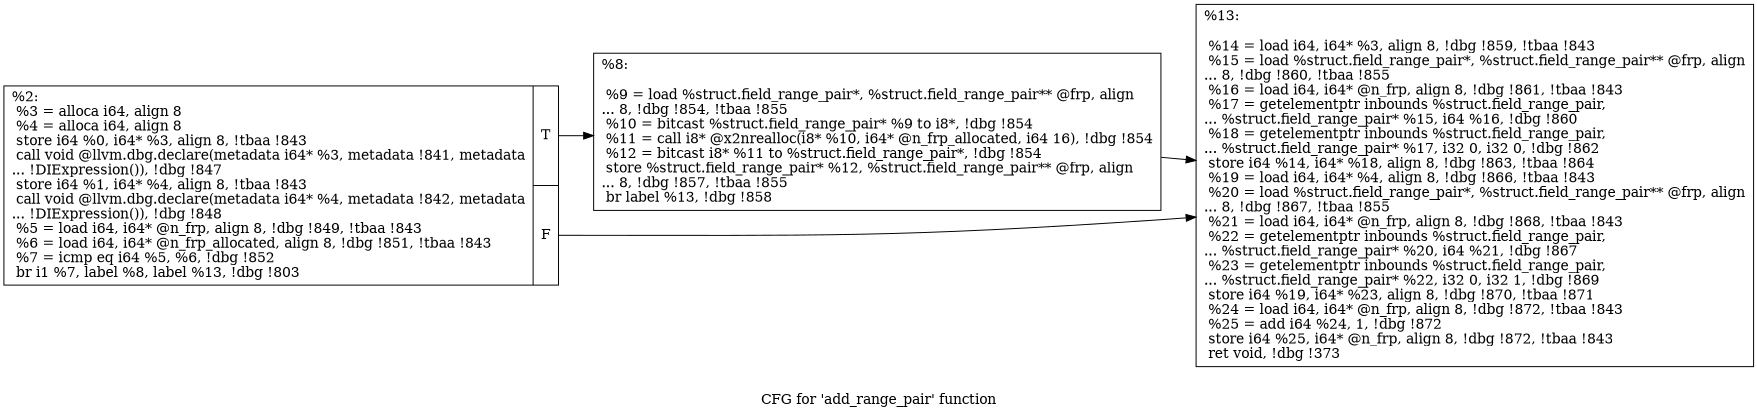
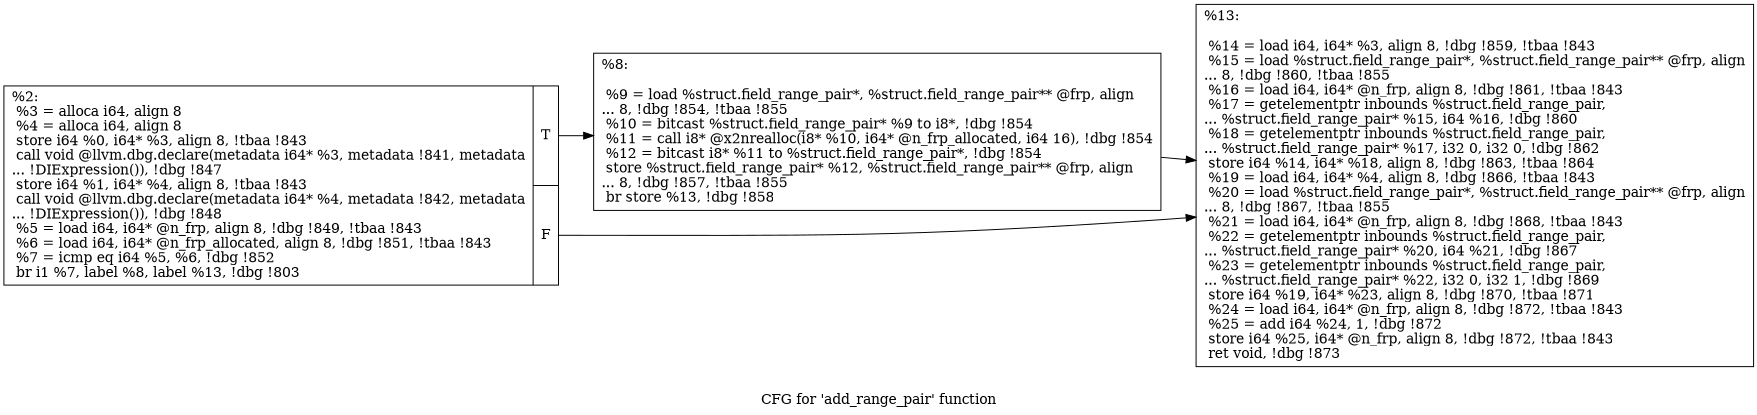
  digraph {
    label="CFG for 'add_range_pair' function"
    rankdir=LR
    node [shape=record]
    edge [style=solid]
    n1 [label="{%2:\l  %3 = alloca i64, align 8\l  %4 = alloca i64, align 8\l  store i64 %0, i64* %3, align 8, !tbaa !843\l  call void @llvm.dbg.declare(metadata i64* %3, metadata !841, metadata\l... !DIExpression()), !dbg !847\l  store i64 %1, i64* %4, align 8, !tbaa !843\l  call void @llvm.dbg.declare(metadata i64* %4, metadata !842, metadata\l... !DIExpression()), !dbg !848\l  %5 = load i64, i64* @n_frp, align 8, !dbg !849, !tbaa !843\l  %6 = load i64, i64* @n_frp_allocated, align 8, !dbg !851, !tbaa !843\l  %7 = icmp eq i64 %5, %6, !dbg !852\l  br i1 %7, label %8, label %13, !dbg !803\l|{<s0>T|<s1>F}}"]
-   n2 [label="{%8:\l\l  %9 = load %struct.field_range_pair*, %struct.field_range_pair** @frp, align\l... 8, !dbg !854, !tbaa !855\l  %10 = bitcast %struct.field_range_pair* %9 to i8*, !dbg !854\l  %11 = call i8* @x2nrealloc(i8* %10, i64* @n_frp_allocated, i64 16), !dbg !854\l  %12 = bitcast i8* %11 to %struct.field_range_pair*, !dbg !854\l  store %struct.field_range_pair* %12, %struct.field_range_pair** @frp, align\l... 8, !dbg !857, !tbaa !855\l  br label %13, !dbg !858\l}"]
-   n3 [label="{%13:\l\l  %14 = load i64, i64* %3, align 8, !dbg !859, !tbaa !843\l  %15 = load %struct.field_range_pair*, %struct.field_range_pair** @frp, align\l... 8, !dbg !860, !tbaa !855\l  %16 = load i64, i64* @n_frp, align 8, !dbg !861, !tbaa !843\l  %17 = getelementptr inbounds %struct.field_range_pair,\l... %struct.field_range_pair* %15, i64 %16, !dbg !860\l  %18 = getelementptr inbounds %struct.field_range_pair,\l... %struct.field_range_pair* %17, i32 0, i32 0, !dbg !862\l  store i64 %14, i64* %18, align 8, !dbg !863, !tbaa !864\l  %19 = load i64, i64* %4, align 8, !dbg !866, !tbaa !843\l  %20 = load %struct.field_range_pair*, %struct.field_range_pair** @frp, align\l... 8, !dbg !867, !tbaa !855\l  %21 = load i64, i64* @n_frp, align 8, !dbg !868, !tbaa !843\l  %22 = getelementptr inbounds %struct.field_range_pair,\l... %struct.field_range_pair* %20, i64 %21, !dbg !867\l  %23 = getelementptr inbounds %struct.field_range_pair,\l... %struct.field_range_pair* %22, i32 0, i32 1, !dbg !869\l  store i64 %19, i64* %23, align 8, !dbg !870, !tbaa !871\l  %24 = load i64, i64* @n_frp, align 8, !dbg !872, !tbaa !843\l  %25 = add i64 %24, 1, !dbg !872\l  store i64 %25, i64* @n_frp, align 8, !dbg !872, !tbaa !843\l  ret void, !dbg !373\l}"]
+   n2 [label="{%8:\l\l  %9 = load %struct.field_range_pair*, %struct.field_range_pair** @frp, align\l... 8, !dbg !854, !tbaa !855\l  %10 = bitcast %struct.field_range_pair* %9 to i8*, !dbg !854\l  %11 = call i8* @x2nrealloc(i8* %10, i64* @n_frp_allocated, i64 16), !dbg !854\l  %12 = bitcast i8* %11 to %struct.field_range_pair*, !dbg !854\l  store %struct.field_range_pair* %12, %struct.field_range_pair** @frp, align\l... 8, !dbg !857, !tbaa !855\l  br store %13, !dbg !858\l}"]
+   n3 [label="{%13:\l\l  %14 = load i64, i64* %3, align 8, !dbg !859, !tbaa !843\l  %15 = load %struct.field_range_pair*, %struct.field_range_pair** @frp, align\l... 8, !dbg !860, !tbaa !855\l  %16 = load i64, i64* @n_frp, align 8, !dbg !861, !tbaa !843\l  %17 = getelementptr inbounds %struct.field_range_pair,\l... %struct.field_range_pair* %15, i64 %16, !dbg !860\l  %18 = getelementptr inbounds %struct.field_range_pair,\l... %struct.field_range_pair* %17, i32 0, i32 0, !dbg !862\l  store i64 %14, i64* %18, align 8, !dbg !863, !tbaa !864\l  %19 = load i64, i64* %4, align 8, !dbg !866, !tbaa !843\l  %20 = load %struct.field_range_pair*, %struct.field_range_pair** @frp, align\l... 8, !dbg !867, !tbaa !855\l  %21 = load i64, i64* @n_frp, align 8, !dbg !868, !tbaa !843\l  %22 = getelementptr inbounds %struct.field_range_pair,\l... %struct.field_range_pair* %20, i64 %21, !dbg !867\l  %23 = getelementptr inbounds %struct.field_range_pair,\l... %struct.field_range_pair* %22, i32 0, i32 1, !dbg !869\l  store i64 %19, i64* %23, align 8, !dbg !870, !tbaa !871\l  %24 = load i64, i64* @n_frp, align 8, !dbg !872, !tbaa !843\l  %25 = add i64 %24, 1, !dbg !872\l  store i64 %25, i64* @n_frp, align 8, !dbg !872, !tbaa !843\l  ret void, !dbg !873\l}"]
    n1 -> n2 [tailport=s0]
    n1 -> n3 [tailport=s1]
    n2 -> n3
  }
